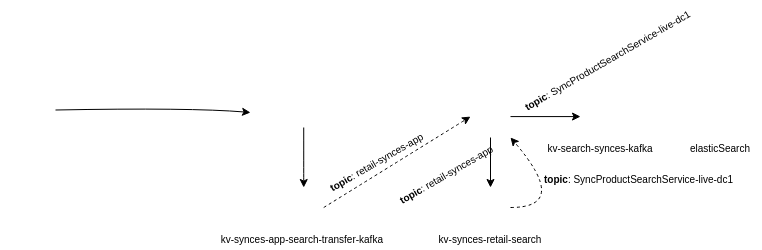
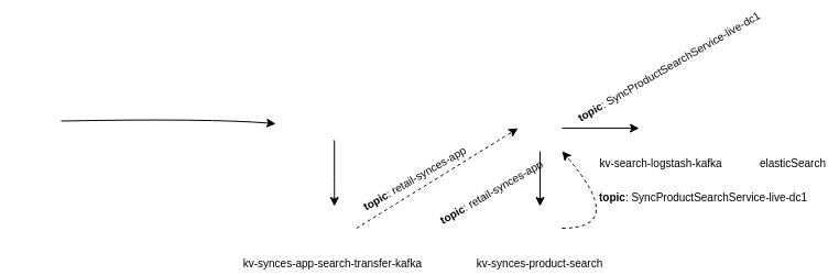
  <mxCell id="0" />
  <mxCell id="1" parent="0" />
  <mxCell id="2" value="" style="shape=image;verticalLabelPosition=bottom;labelBackgroundColor=default;verticalAlign=top;aspect=fixed;imageAspect=0;image=https://images.icon-icons.com/2699/PNG/512/rabbitmq_logo_icon_170812.png;clipPath=inset(16.67% 1.33% 28.67% 1.67%);" vertex="1" parent="1"><mxGeometry x="250" y="70" width="106.46" height="30" as="geometry" /></mxCell>
  <mxCell id="3" value="" style="shape=image;verticalLabelPosition=bottom;labelBackgroundColor=default;verticalAlign=top;aspect=fixed;imageAspect=0;image=https://cdn-icons-png.flaticon.com/512/5044/5044729.png;" vertex="1" parent="1"><mxGeometry x="20" y="65" width="35" height="35" as="geometry" /></mxCell>
  <mxCell id="4" value="" style="curved=1;endArrow=classic;html=1;rounded=0;exitX=1;exitY=0.5;exitDx=0;exitDy=0;entryX=0;entryY=0.5;entryDx=0;entryDy=0;" edge="1" parent="1" source="3" target="2"><mxGeometry width="50" height="50" relative="1" as="geometry"><mxPoint x="140" y="80" as="sourcePoint" /><mxPoint x="190" y="30" as="targetPoint" /><Array as="points"><mxPoint x="190" y="80" /></Array></mxGeometry></mxCell>
  <mxCell id="5" value="kv-synces-app-search-transfer-kafka " style="shape=image;verticalLabelPosition=bottom;labelBackgroundColor=default;verticalAlign=top;aspect=fixed;imageAspect=0;image=https://cdn-icons-png.freepik.com/512/6387/6387426.png;fontSize=10;" vertex="1" parent="1"><mxGeometry x="283.23" y="160" width="40" height="40" as="geometry" /></mxCell>
  <mxCell id="6" value="" style="curved=1;endArrow=none;html=1;rounded=0;exitX=0.5;exitY=0;exitDx=0;exitDy=0;entryX=0.5;entryY=1;entryDx=0;entryDy=0;startArrow=classic;startFill=1;" edge="1" parent="1" source="5" target="2"><mxGeometry width="50" height="50" relative="1" as="geometry"><mxPoint x="339" y="150" as="sourcePoint" /><mxPoint x="389" y="100" as="targetPoint" /><Array as="points" /></mxGeometry></mxCell>
  <mxCell id="7" style="edgeStyle=orthogonalEdgeStyle;rounded=0;orthogonalLoop=1;jettySize=auto;html=1;" edge="1" parent="1" source="9" target="12"><mxGeometry relative="1" as="geometry" /></mxCell>
  <mxCell id="8" style="edgeStyle=orthogonalEdgeStyle;rounded=0;orthogonalLoop=1;jettySize=auto;html=1;" edge="1" parent="1" source="9" target="13"><mxGeometry relative="1" as="geometry" /></mxCell>
  <mxCell id="9" value="" style="shape=image;verticalLabelPosition=bottom;labelBackgroundColor=default;verticalAlign=top;aspect=fixed;imageAspect=0;image=https://images.icon-icons.com/2699/PNG/512/apache_kafka_vertical_logo_icon_169585.png;" vertex="1" parent="1"><mxGeometry x="470" y="68.19" width="40" height="41.81" as="geometry" /></mxCell>
  <mxCell id="10" value="" style="curved=1;endArrow=classic;html=1;rounded=0;exitX=1;exitY=0.5;exitDx=0;exitDy=0;entryX=0;entryY=0.5;entryDx=0;entryDy=0;dashed=1;" edge="1" parent="1" source="5" target="9"><mxGeometry width="50" height="50" relative="1" as="geometry"><mxPoint x="440" y="190" as="sourcePoint" /><mxPoint x="490" y="140" as="targetPoint" /><Array as="points" /></mxGeometry></mxCell>
  <mxCell id="11" value="&lt;b&gt;topic&lt;/b&gt;:&amp;nbsp;&lt;span style=&quot;background-color: transparent;&quot;&gt;retail-synces-app&lt;/span&gt;&lt;span style=&quot;background-color: transparent; white-space: pre;&quot;&gt;&#09;&lt;/span&gt;" style="text;html=1;align=left;verticalAlign=top;whiteSpace=wrap;rounded=0;spacingLeft=2;rotation=-30;fontSize=10;" vertex="1" parent="1"><mxGeometry x="317.5" y="110.67" width="160" height="30" as="geometry" /></mxCell>
- <mxCell id="12" value="kv-synces-retail-search" style="shape=image;verticalLabelPosition=bottom;labelBackgroundColor=default;verticalAlign=top;aspect=fixed;imageAspect=0;image=https://cdn-icons-png.freepik.com/512/6387/6387426.png;fontSize=10;" vertex="1" parent="1"><mxGeometry x="470" y="160" width="40" height="40" as="geometry" /></mxCell>
- <mxCell id="13" value="kv-search-synces-kafka" style="shape=image;verticalLabelPosition=bottom;labelBackgroundColor=default;verticalAlign=top;aspect=fixed;imageAspect=0;image=https://cdn-icons-png.freepik.com/512/6387/6387426.png;fontSize=10;" vertex="1" parent="1"><mxGeometry x="580" y="69.1" width="40" height="40" as="geometry" /></mxCell>
+ <mxCell id="12" value="kv-synces-product-search" style="shape=image;verticalLabelPosition=bottom;labelBackgroundColor=default;verticalAlign=top;aspect=fixed;imageAspect=0;image=https://cdn-icons-png.freepik.com/512/6387/6387426.png;fontSize=10;" vertex="1" parent="1"><mxGeometry x="470" y="160" width="40" height="40" as="geometry" /></mxCell>
+ <mxCell id="13" value="kv-search-logstash-kafka" style="shape=image;verticalLabelPosition=bottom;labelBackgroundColor=default;verticalAlign=top;aspect=fixed;imageAspect=0;image=https://cdn-icons-png.freepik.com/512/6387/6387426.png;fontSize=10;" vertex="1" parent="1"><mxGeometry x="580" y="69.1" width="40" height="40" as="geometry" /></mxCell>
  <mxCell id="14" value="elasticSearch" style="shape=image;verticalLabelPosition=bottom;labelBackgroundColor=default;verticalAlign=top;aspect=fixed;imageAspect=0;image=https://cdn.worldvectorlogo.com/logos/elasticsearch.svg;container=0;fontStyle=0;fontSize=10;" vertex="1" parent="1"><mxGeometry x="700" y="69.1" width="40" height="40" as="geometry" /></mxCell>
  <mxCell id="15" value="" style="curved=1;endArrow=classic;html=1;rounded=0;exitX=1;exitY=0.5;exitDx=0;exitDy=0;entryX=1;entryY=1;entryDx=0;entryDy=0;dashed=1;" edge="1" parent="1" source="12" target="9"><mxGeometry width="50" height="50" relative="1" as="geometry"><mxPoint x="640" y="250" as="sourcePoint" /><mxPoint x="690" y="200" as="targetPoint" /><Array as="points"><mxPoint x="570" y="180" /></Array></mxGeometry></mxCell>
  <mxCell id="16" value="&lt;b&gt;topic&lt;/b&gt;:&amp;nbsp;&lt;span style=&quot;background-color: transparent;&quot;&gt;retail-synces-app&lt;/span&gt;&lt;span style=&quot;background-color: transparent; white-space: pre;&quot;&gt;&#09;&lt;/span&gt;" style="text;html=1;align=left;verticalAlign=top;whiteSpace=wrap;rounded=0;spacingLeft=2;rotation=-30;fontSize=10;" vertex="1" parent="1"><mxGeometry x="390" y="130" width="133.22" height="30" as="geometry" /></mxCell>
  <mxCell id="17" value="&lt;b&gt;topic&lt;/b&gt;:&amp;nbsp;SyncProductSearchService-live-dc1" style="text;html=1;align=left;verticalAlign=top;whiteSpace=wrap;rounded=0;spacingLeft=2;rotation=0;fontSize=10;" vertex="1" parent="1"><mxGeometry x="540" y="140" width="200" height="30" as="geometry" /></mxCell>
  <mxCell id="18" value="&lt;b&gt;topic&lt;/b&gt;:&amp;nbsp;SyncProductSearchService-live-dc1" style="text;html=1;align=left;verticalAlign=top;whiteSpace=wrap;rounded=0;spacingLeft=2;rotation=-30;fontSize=10;" vertex="1" parent="1"><mxGeometry x="510" y="20" width="200" height="30" as="geometry" /></mxCell>
